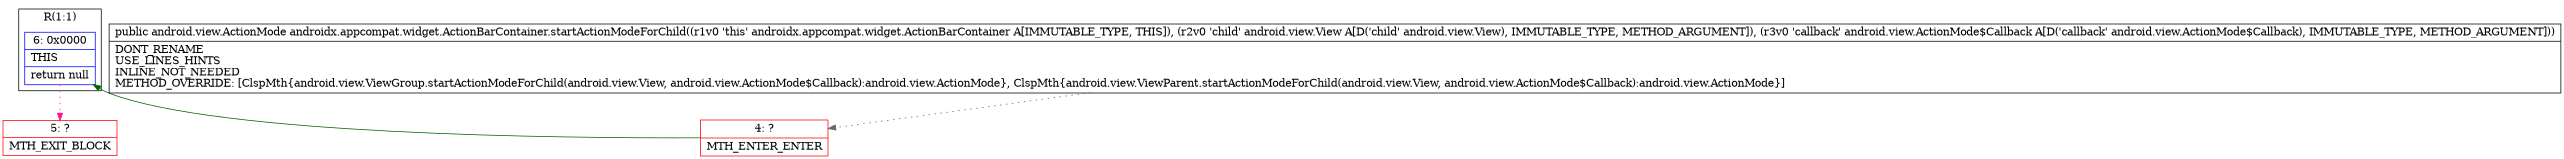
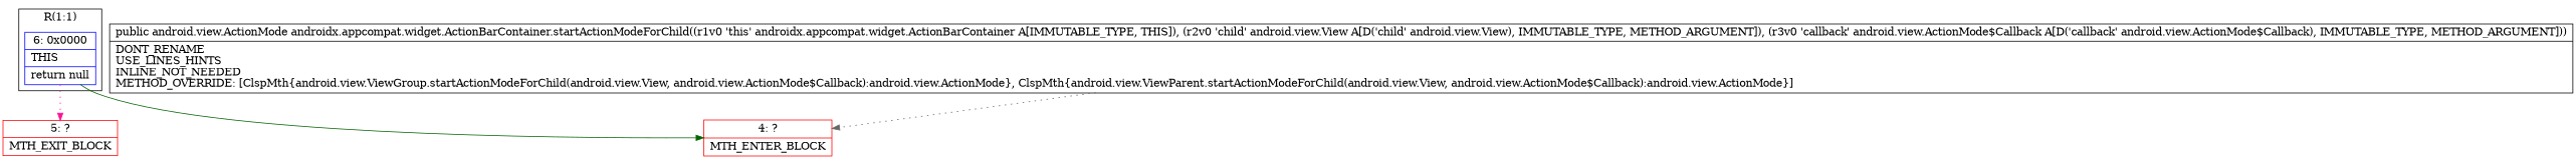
  digraph {
    node [color=red shape=record]
    edge [style=dotted]
    n1 [color=blue label="{6\:\ 0x0000|THIS\l|return null\l}"]
    n2 [label="{5\:\ ?|MTH_EXIT_BLOCK\l}"]
-   n3 [label="{4\:\ ?|MTH_ENTER_ENTER\l}"]
+   n3 [label="{4\:\ ?|MTH_ENTER_BLOCK\l}"]
    n4 [label="{public android.view.ActionMode androidx.appcompat.widget.ActionBarContainer.startActionModeForChild((r1v0 'this' androidx.appcompat.widget.ActionBarContainer A[IMMUTABLE_TYPE, THIS]), (r2v0 'child' android.view.View A[D('child' android.view.View), IMMUTABLE_TYPE, METHOD_ARGUMENT]), (r3v0 'callback' android.view.ActionMode$Callback A[D('callback' android.view.ActionMode$Callback), IMMUTABLE_TYPE, METHOD_ARGUMENT]))  | DONT_RENAME\lUSE_LINES_HINTS\lINLINE_NOT_NEEDED\lMETHOD_OVERRIDE: [ClspMth\{android.view.ViewGroup.startActionModeForChild(android.view.View, android.view.ActionMode$Callback):android.view.ActionMode\}, ClspMth\{android.view.ViewParent.startActionModeForChild(android.view.View, android.view.ActionMode$Callback):android.view.ActionMode\}]\l}" color=""]
    subgraph cluster_1 {
      label="R(1:1)"
      n1
    }
    n1 -> n2 [color=deeppink]
-   n3 -> n1 [color=darkgreen style=solid]
+   n1 -> n3 [color=darkgreen style=solid]
    n4 -> n3 [color=gray40]
  }
